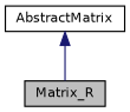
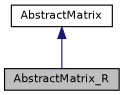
  digraph {
    node [color=black fontname=Helvetica fontsize=10 shape=record style=filled]
-   n1 [fillcolor=grey75 fontcolor=black height=0.2 label=Matrix_R width=0.4]
+   n1 [fillcolor=grey75 fontcolor=black height=0.2 label=AbstractMatrix_R width=0.4]
    n2 [fillcolor=white height=0.2 label=AbstractMatrix width=0.4]
    n2 -> n1 [color=midnightblue dir=back fontname=Helvetica fontsize=10 labelfontname=Helvetica labelfontsize=10 style=solid]
  }
